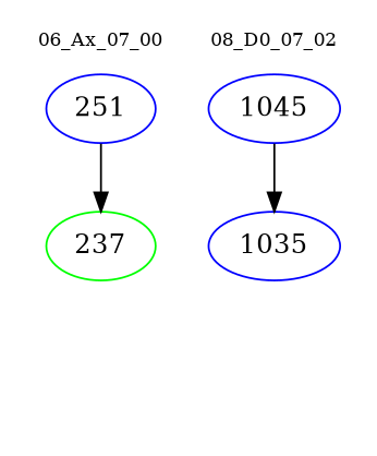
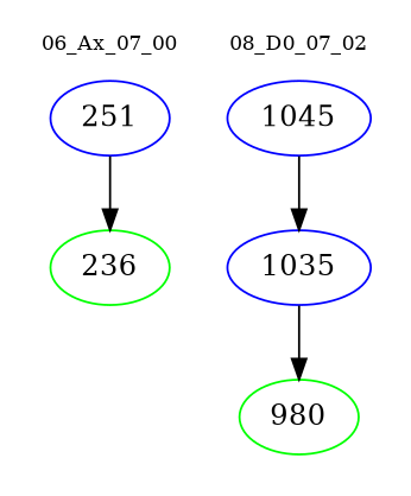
  digraph {
    node [color=blue]
    edge [color=black]
    n1 [label=251]
-   n2 [color=green label=237]
+   n2 [color=green label=236]
    n3 [label=1035]
+   n4 [color=green label=980]
    n5 [label=1045]
    subgraph cluster_1 {
      color=white
      fontsize=10
      label="06_Ax_07_00"
      n1
      n2
    }
    subgraph cluster_2 {
      color=white
      fontsize=10
      label="08_D0_07_02"
      n3
+     n4
      n5
    }
    n1 -> n2
+   n3 -> n4
    n5 -> n3
  }
